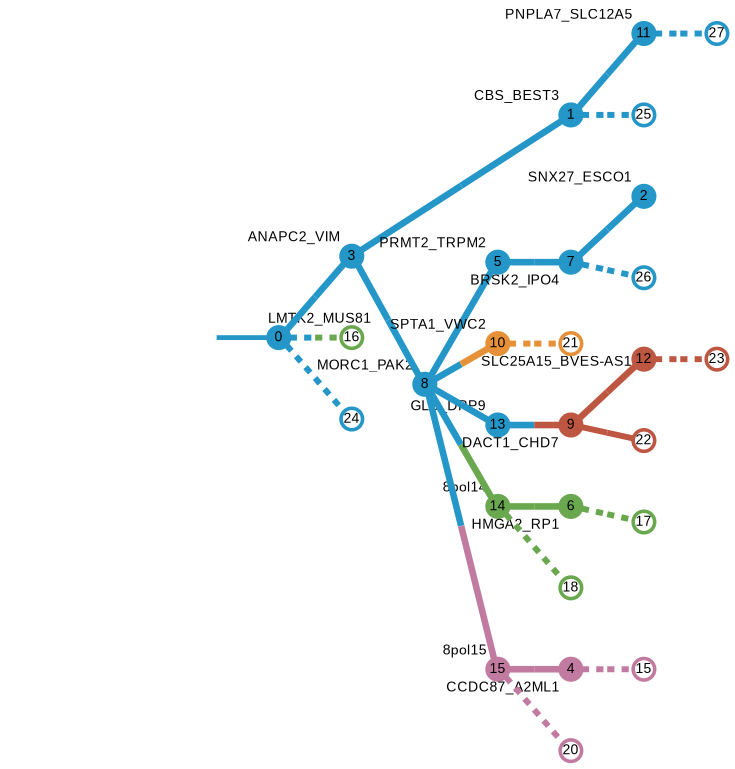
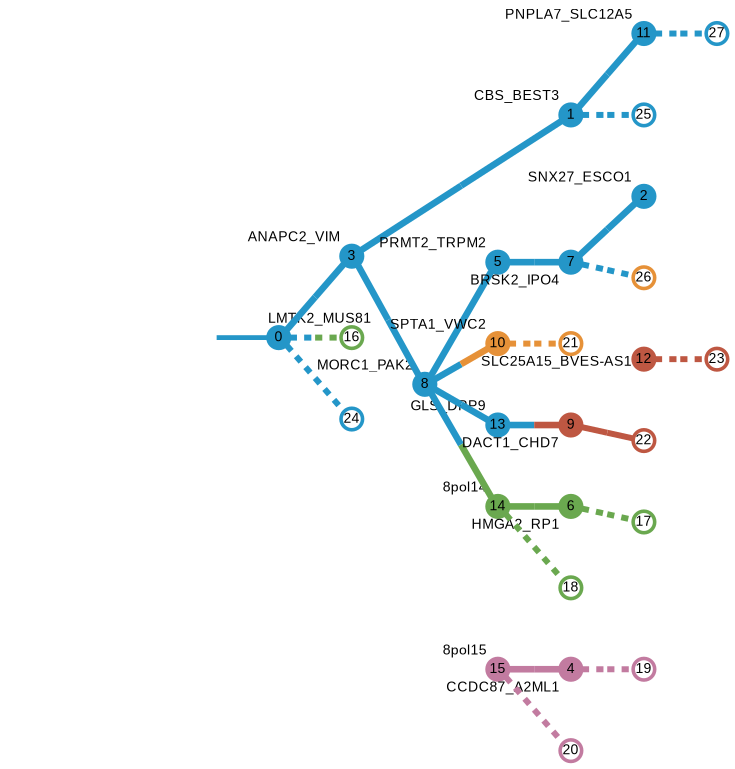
  strict digraph {
    fontname="Liberation Sans"
    forcelabels=true
    nodesep=0.7
    rankdir=LR
    ranksep=0.6
    splines=false
    node [color="#2496c8ff" fillcolor="#2496c8ff" fixedsize=true fontname="Liberation Sans" fontsize="12pt" penwidth=3 shape=circle style=filled]
    edge [arrowsize=0 color="#2496c8ff;0.5:#2496c8ff" fontname="Liberation Sans" minlen=1.1388888359069824 penwidth=5.5 style=solid]
    0 [height=0.25 xlabel=LMTK2_MUS81]
    3 [height=0.25 xlabel=ANAPC2_VIM]
    16 [color="#6aa84fff" fillcolor="#6aa84fff" height=0.25 style=solid]
    24 [height=0.25 style=solid]
    1 [height=0.25 xlabel=CBS_BEST3]
    8 [height=0.25 xlabel=MORC1_PAK2]
    11 [height=0.25 xlabel=PNPLA7_SLC12A5]
    25 [height=0.25 style=solid]
    5 [height=0.25 xlabel=PRMT2_TRPM2]
    10 [color="#e69138ff" fillcolor="#e69138ff" height=0.25 xlabel=SPTA1_VWC2]
    13 [height=0.25 xlabel=GLS_DPP9]
    14 [color="#6aa84fff" fillcolor="#6aa84fff" height=0.25 xlabel="8pol14"]
    15 [color="#c27ba0ff" fillcolor="#c27ba0ff" height=0.25 xlabel="8pol15"]
    27 [height=0.25 style=solid]
    7 [height=0.25 xlabel=BRSK2_IPO4]
    21 [color="#e69138ff" fillcolor="#e69138ff" height=0.25 style=solid]
    9 [color="#be5742ff" fillcolor="#be5742ff" height=0.25 xlabel=DACT1_CHD7]
    6 [color="#6aa84fff" fillcolor="#6aa84fff" height=0.25 xlabel=HMGA2_RP1]
    18 [color="#6aa84fff" fillcolor="#6aa84fff" height=0.25 style=solid]
    4 [color="#c27ba0ff" fillcolor="#c27ba0ff" height=0.25 xlabel=CCDC87_A2ML1]
    20 [color="#c27ba0ff" fillcolor="#c27ba0ff" height=0.25 style=solid]
-   19 [color="#c27ba0ff" fillcolor="#c27ba0ff" height=0.25 style=solid label=15]
+   19 [color="#c27ba0ff" fillcolor="#c27ba0ff" height=0.25 style=solid]
    2 [height=0.25 xlabel=SNX27_ESCO1]
-   26 [height=0.25 style=solid]
+   26 [color="#e69138ff" height=0.25 style=solid]
    17 [color="#6aa84fff" fillcolor="#6aa84fff" height=0.25 style=solid]
    12 [color="#be5742ff" fillcolor="#be5742ff" height=0.25 xlabel="SLC25A15_BVES-AS1"]
    22 [color="#be5742ff" fillcolor="#be5742ff" height=0.25 style=solid]
    23 [color="#be5742ff" fillcolor="#be5742ff" height=0.25 style=solid]
    normal [style=invis xlabel=LMTK2_MUS81 color="" fillcolor="" fixedsize="" fontsize="" shape=""]
    0 -> 3 [minlen=1.7222223281860352]
    0 -> 16 [color="#2496c8ff;0.5:#6aa84fff" penwidth=5 style=dashed]
    0 -> 24 [penwidth=5 style=dashed]
    3 -> 1 [minlen=3.0]
    3 -> 8 [minlen=1.5]
    1 -> 11 [minlen=1.3333333730697632]
    1 -> 25 [penwidth=5 style=dashed]
    8 -> 5 [minlen=1.5555555820465088]
    8 -> 10 [color="#2496c8ff;0.5:#e69138ff" minlen=1.3888888359069824]
    8 -> 13 [minlen=1.2777777910232544]
    8 -> 14 [color="#2496c8ff;0.5:#6aa84fff"]
-   8 -> 15 [color="#2496c8ff;0.5:#c27ba0ff"]
    11 -> 27 [penwidth=5 style=dashed]
    5 -> 7 [minlen=1.5]
    10 -> 21 [color="#e69138ff;0.5:#e69138ff" penwidth=5 style=dashed]
    13 -> 9 [color="#2496c8ff;0.5:#be5742ff" minlen=1.4444444179534912]
    14 -> 6 [color="#6aa84fff;0.5:#6aa84fff" minlen=1.5555555820465088]
    14 -> 18 [color="#6aa84fff;0.5:#6aa84fff" penwidth=5 style=dashed]
    15 -> 4 [color="#c27ba0ff;0.5:#c27ba0ff" minlen=1.7222223281860352]
    15 -> 20 [color="#c27ba0ff;0.5:#c27ba0ff" penwidth=5 style=dashed]
    7 -> 2 [minlen=1.8333333730697632]
    7 -> 26 [penwidth=5 style=dashed]
-   9 -> 12 [color="#be5742ff;0.5:#be5742ff" minlen=1.2777777910232544]
    9 -> 22 [color="#be5742ff;0.5:#be5742ff" penwidth=5]
    6 -> 17 [color="#6aa84fff;0.5:#6aa84fff" penwidth=5 style=dashed]
    4 -> 19 [color="#c27ba0ff;0.5:#c27ba0ff" penwidth=5 style=dashed]
    12 -> 23 [color="#be5742ff;0.5:#be5742ff" penwidth=5 style=dashed]
    normal -> 0 [color="#2496c8ff" penwidth=4 minlen=""]
  }
